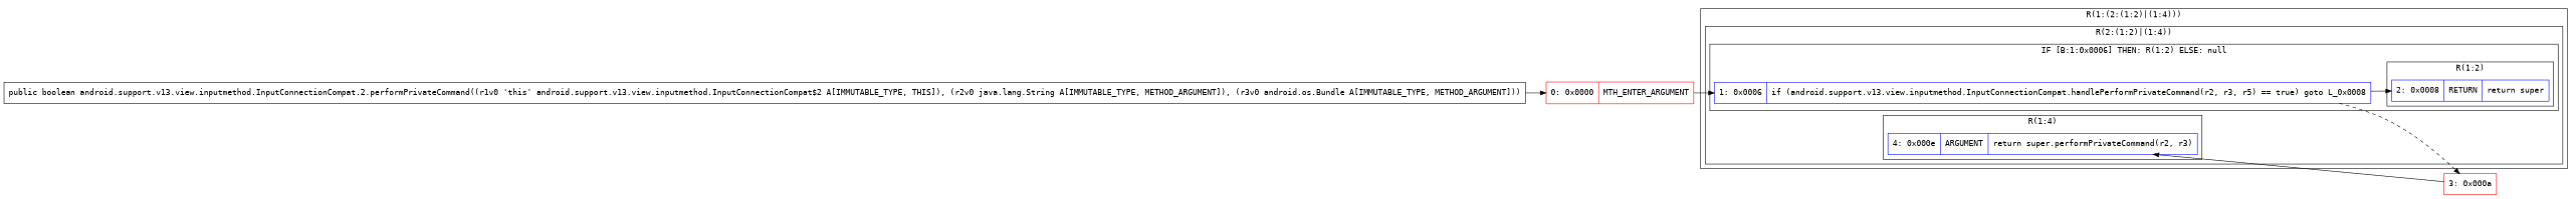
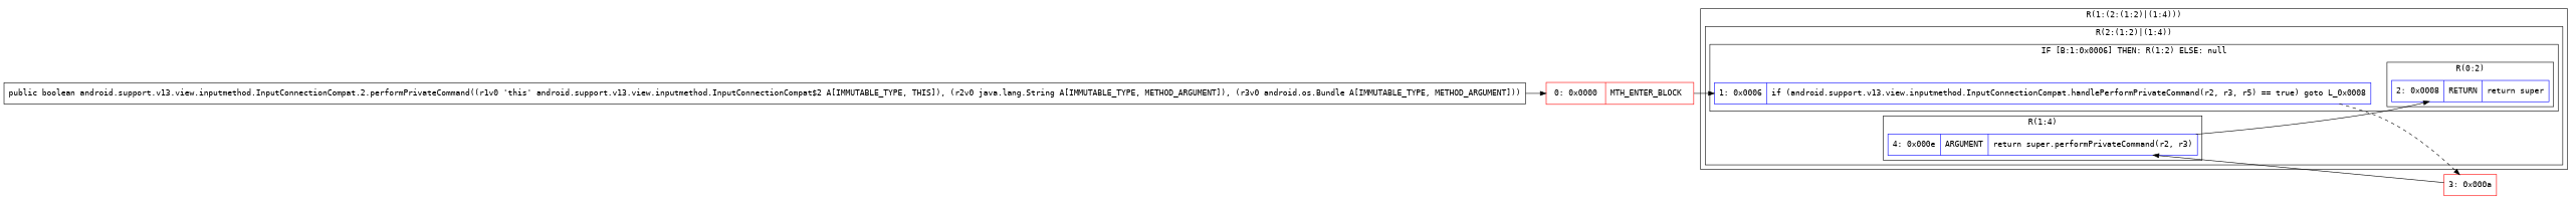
  digraph {
    fontname="DejaVu Sans Mono"
    rankdir=LR
    node [color=blue fontname="DejaVu Sans Mono" shape=record]
    edge [fontname="DejaVu Sans Mono"]
    n1 [label="{2\:\ 0x0008|RETURN\l|return super\l}"]
    n2 [label="{1\:\ 0x0006|if (android.support.v13.view.inputmethod.InputConnectionCompat.handlePerformPrivateCommand(r2, r3, r5) == true) goto L_0x0008\l}"]
    n3 [label="{4\:\ 0x000e|ARGUMENT\l|return super.performPrivateCommand(r2, r3)\l}"]
    n4 [color=red label="{3\:\ 0x000a}"]
-   n5 [color=red label="{0\:\ 0x0000|MTH_ENTER_ARGUMENT\l}"]
+   n5 [color=red label="{0\:\ 0x0000|MTH_ENTER_BLOCK\l}"]
    n6 [label="{public boolean android.support.v13.view.inputmethod.InputConnectionCompat.2.performPrivateCommand((r1v0 'this' android.support.v13.view.inputmethod.InputConnectionCompat$2 A[IMMUTABLE_TYPE, THIS]), (r2v0 java.lang.String A[IMMUTABLE_TYPE, METHOD_ARGUMENT]), (r3v0 android.os.Bundle A[IMMUTABLE_TYPE, METHOD_ARGUMENT])) }" color=""]
    subgraph cluster_1 {
      label="R(1:(2:(1:2)|(1:4)))"
      subgraph cluster_2 {
        label="R(2:(1:2)|(1:4))"
        subgraph cluster_3 {
          label="IF [B:1:0x0006] THEN: R(1:2) ELSE: null"
          n2
          subgraph cluster_4 {
-           label="R(1:2)"
+           label="R(0:2)"
            n1
          }
        }
        subgraph cluster_5 {
          label="R(1:4)"
          n3
        }
      }
    }
-   n2 -> n1
+   n3 -> n1
    n2 -> n4 [style=dashed]
    n4 -> n3
    n5 -> n2
    n6 -> n5
  }
